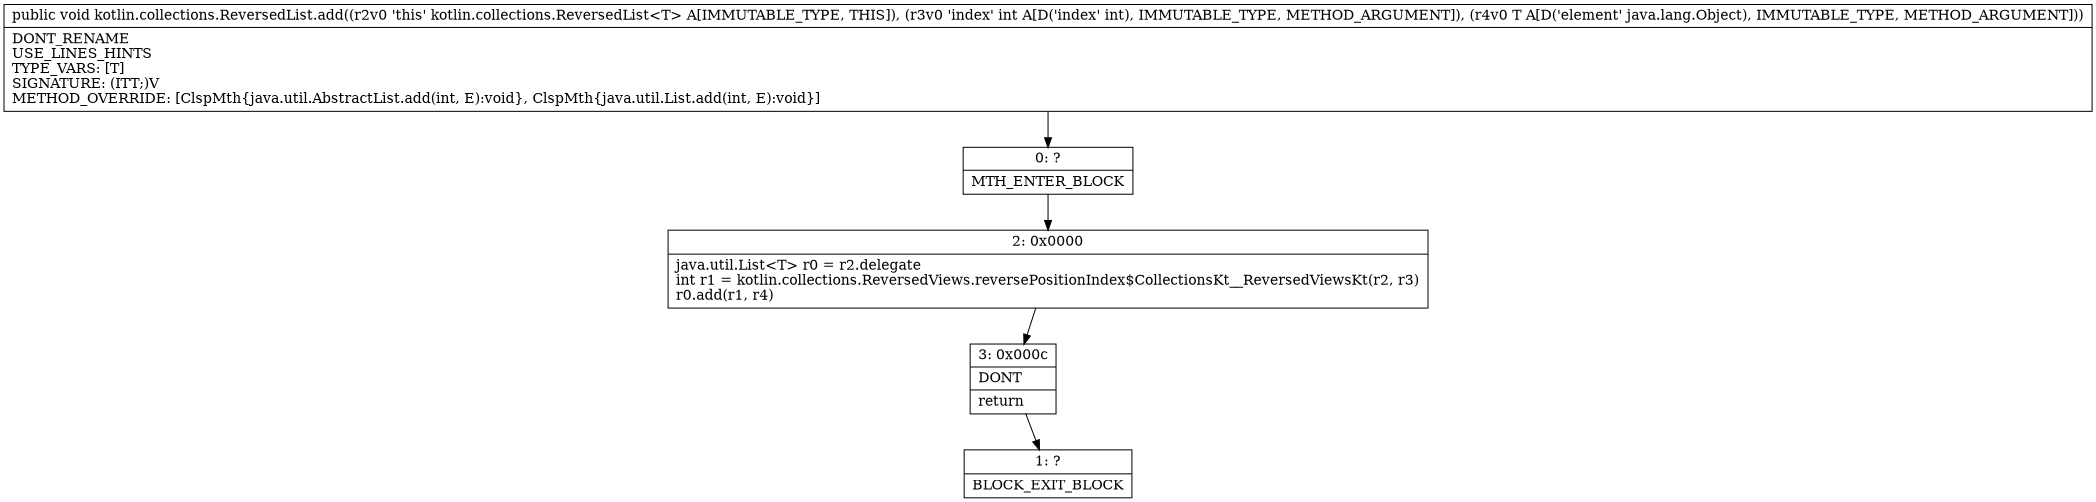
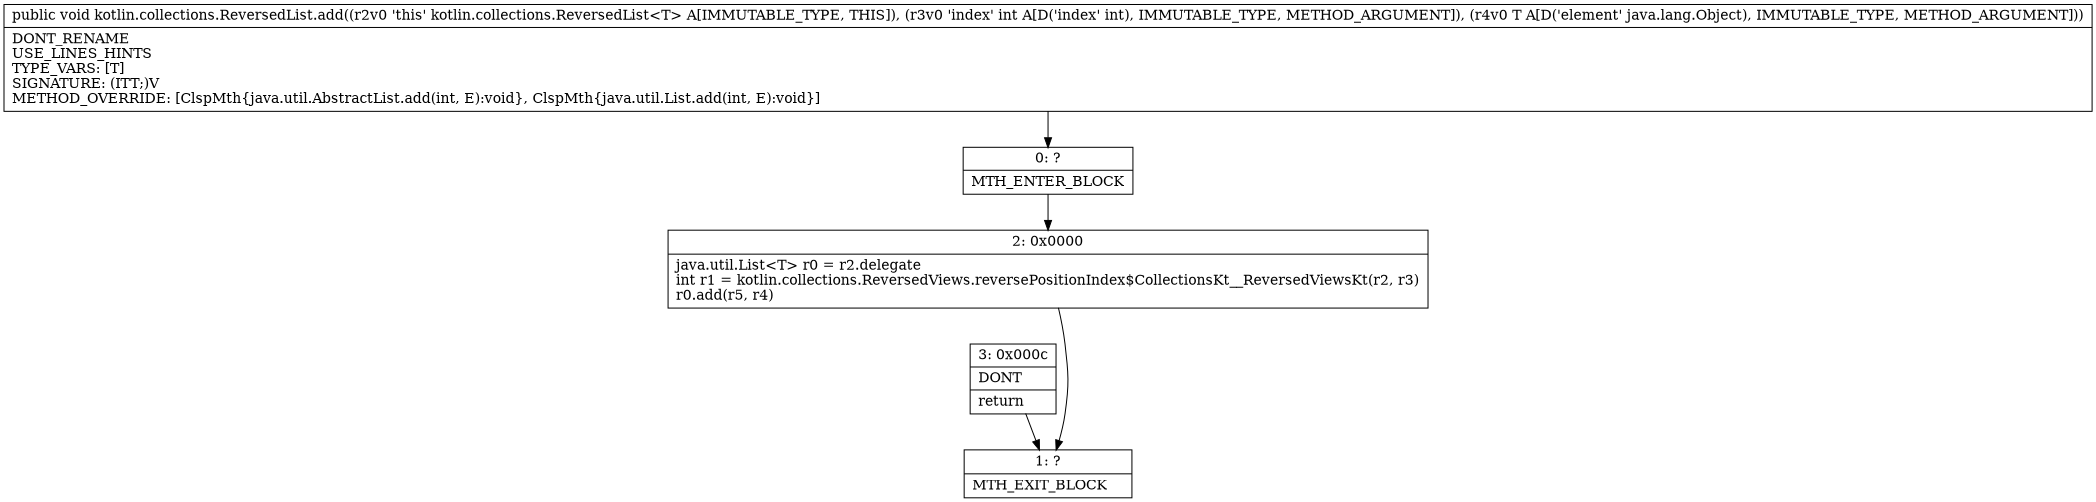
  digraph {
    node [shape=record]
    n1 [label="{0\:\ ?|MTH_ENTER_BLOCK\l}"]
-   n2 [label="{2\:\ 0x0000|java.util.List\<T\> r0 = r2.delegate\lint r1 = kotlin.collections.ReversedViews.reversePositionIndex$CollectionsKt__ReversedViewsKt(r2, r3)\lr0.add(r1, r4)\l}"]
+   n2 [label="{2\:\ 0x0000|java.util.List\<T\> r0 = r2.delegate\lint r1 = kotlin.collections.ReversedViews.reversePositionIndex$CollectionsKt__ReversedViewsKt(r2, r3)\lr0.add(r5, r4)\l}"]
    n3 [label="{3\:\ 0x000c|DONT\l|return\l}"]
-   n4 [label="{1\:\ ?|BLOCK_EXIT_BLOCK\l}"]
+   n4 [label="{1\:\ ?|MTH_EXIT_BLOCK\l}"]
    n5 [label="{public void kotlin.collections.ReversedList.add((r2v0 'this' kotlin.collections.ReversedList\<T\> A[IMMUTABLE_TYPE, THIS]), (r3v0 'index' int A[D('index' int), IMMUTABLE_TYPE, METHOD_ARGUMENT]), (r4v0 T A[D('element' java.lang.Object), IMMUTABLE_TYPE, METHOD_ARGUMENT]))  | DONT_RENAME\lUSE_LINES_HINTS\lTYPE_VARS: [T]\lSIGNATURE: (ITT;)V\lMETHOD_OVERRIDE: [ClspMth\{java.util.AbstractList.add(int, E):void\}, ClspMth\{java.util.List.add(int, E):void\}]\l}"]
    n1 -> n2
-   n2 -> n3
+   n2 -> n4
    n3 -> n4
    n5 -> n1
  }
